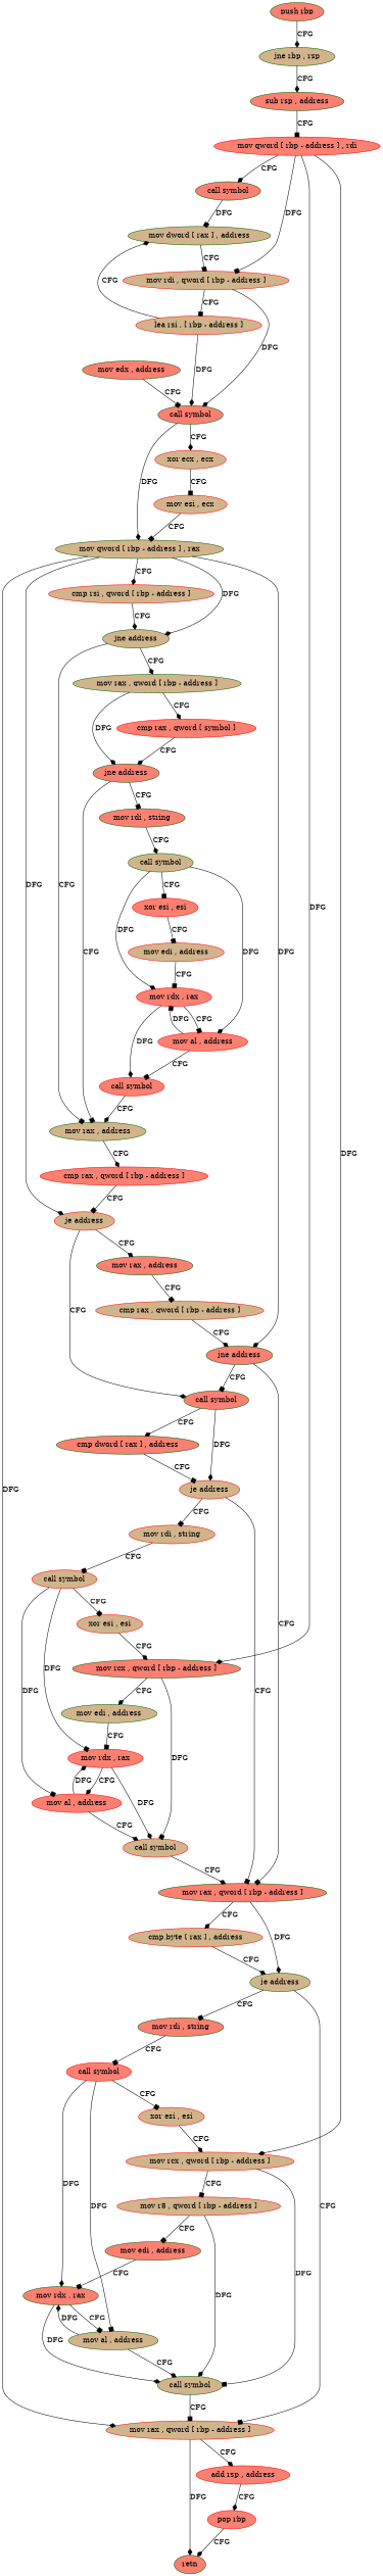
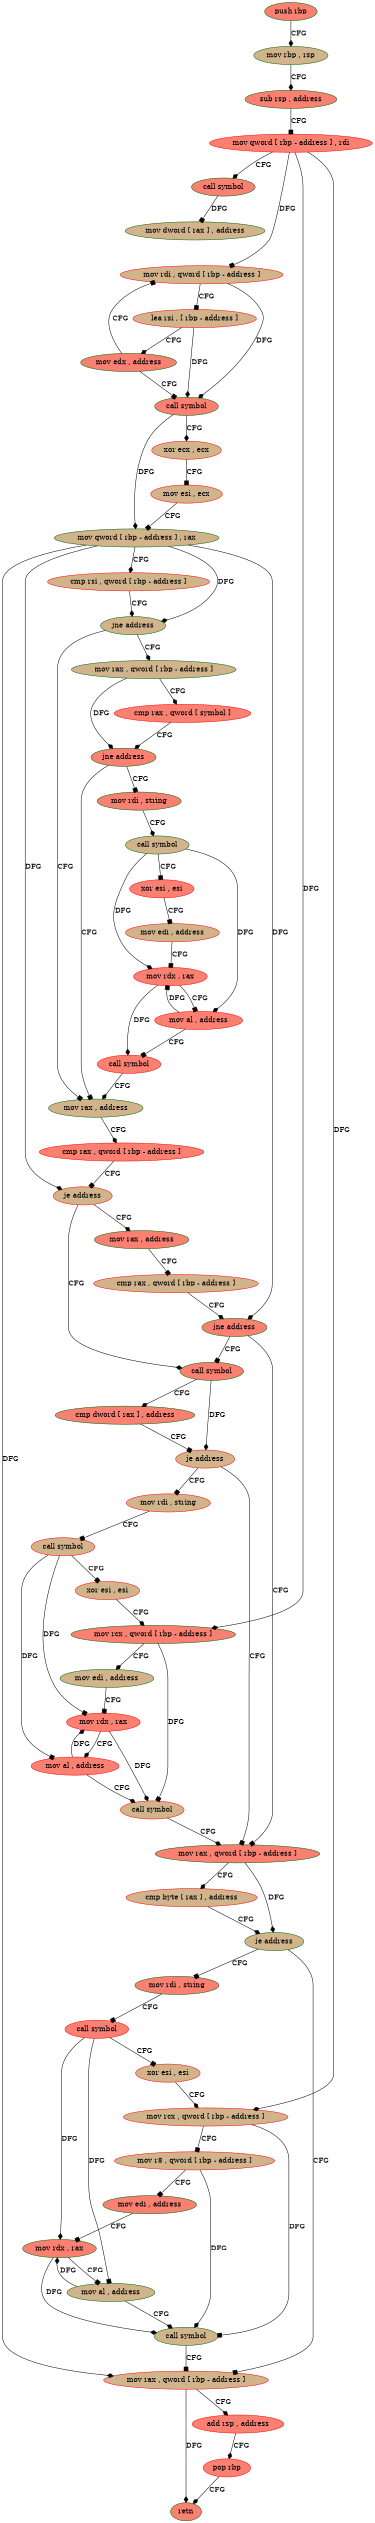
  digraph {
    node [color=red fillcolor=salmon style=filled]
    edge [arrowhead=diamond]
    n1 [color=darkgreen label="push rbp"]
-   n2 [color=darkgreen fillcolor=tan label="jne rbp , rsp"]
+   n2 [color=darkgreen fillcolor=tan label="mov rbp , rsp"]
    n3 [color=darkgreen label="sub rsp , address"]
    n4 [label="mov qword [ rbp - address ] , rdi"]
    n5 [color=darkgreen label="call symbol"]
    n6 [fillcolor=tan label="mov rdi , qword [ rbp - address ]"]
    n7 [color=darkgreen label="mov rcx , qword [ rbp - address ]"]
    n8 [fillcolor=tan label="mov rcx , qword [ rbp - address ]"]
    n9 [color=darkgreen fillcolor=tan label="mov dword [ rax ] , address"]
    n10 [fillcolor=tan label="lea rsi , [ rbp - address ]"]
    n11 [color=darkgreen label="call symbol"]
    n12 [color=darkgreen fillcolor=tan label="mov edi , address"]
    n13 [fillcolor=tan label="call symbol"]
    n14 [fillcolor=tan label="mov r8 , qword [ rbp - address ]"]
    n15 [color=darkgreen fillcolor=tan label="call symbol"]
    n16 [color=darkgreen label="mov edx , address"]
    n17 [fillcolor=tan label="xor ecx , ecx"]
    n18 [color=darkgreen fillcolor=tan label="mov qword [ rbp - address ] , rax"]
    n19 [fillcolor=tan label="mov esi , ecx"]
    n20 [fillcolor=tan label="cmp rsi , qword [ rbp - address ]"]
    n21 [color=darkgreen fillcolor=tan label="jne address"]
    n22 [fillcolor=tan label="je address"]
    n23 [color=darkgreen label="jne address"]
    n24 [fillcolor=tan label="mov rax , qword [ rbp - address ]"]
    n25 [color=darkgreen fillcolor=tan label="mov rax , address"]
    n26 [color=darkgreen fillcolor=tan label="mov rax , qword [ rbp - address ]"]
    n27 [color=darkgreen label="call symbol"]
    n28 [color=darkgreen label="mov rax , address"]
    n29 [color=darkgreen label="mov rax , qword [ rbp - address ]"]
    n30 [label="add rsp , address"]
    n31 [color=darkgreen label=retn]
    n32 [label="cmp rax , qword [ rbp - address ]"]
    n33 [label="cmp rax , qword [ symbol ]"]
    n34 [color=darkgreen label="jne address"]
    n35 [color=darkgreen label="mov rdi , string"]
    n36 [color=darkgreen label="cmp dword [ rax ] , address"]
    n37 [fillcolor=tan label="je address"]
    n38 [fillcolor=tan label="cmp rax , qword [ rbp - address ]"]
    n39 [fillcolor=tan label="mov rdi , string"]
    n40 [color=darkgreen fillcolor=tan label="call symbol"]
    n41 [label="xor esi , esi"]
    n42 [label="mov rdx , rax"]
    n43 [label="mov al , address"]
    n44 [fillcolor=tan label="cmp byte [ rax ] , address"]
    n45 [color=darkgreen fillcolor=tan label="je address"]
    n46 [fillcolor=tan label="call symbol"]
    n47 [color=darkgreen label="mov rdi , string"]
    n48 [fillcolor=tan label="xor esi , esi"]
    n49 [label="mov rdx , rax"]
    n50 [label="mov al , address"]
    n51 [fillcolor=tan label="mov edi , address"]
    n52 [label="call symbol"]
    n53 [label="call symbol"]
    n54 [label="pop rbp"]
    n55 [fillcolor=tan label="xor esi , esi"]
    n56 [color=darkgreen label="mov rdx , rax"]
    n57 [color=darkgreen fillcolor=tan label="mov al , address"]
    n58 [color=darkgreen label="mov edi , address"]
    n1 -> n2 [label=CFG]
    n2 -> n3 [label=CFG]
    n3 -> n4 [arrowhead=box label=CFG]
    n4 -> n5 [label=CFG]
    n4 -> n6 [arrowhead=box label=DFG]
    n4 -> n7 [label=DFG]
    n4 -> n8 [label=DFG]
    n5 -> n9 [arrowhead=box label=DFG]
    n6 -> n10 [arrowhead=box label=CFG]
    n6 -> n11 [label=DFG]
    n7 -> n12 [label=CFG]
    n7 -> n13 [arrowhead=box label=DFG]
    n8 -> n14 [arrowhead=box label=CFG]
    n8 -> n15 [arrowhead=box label=DFG]
-   n9 -> n6 [arrowhead=box label=CFG]
+   n16 -> n6 [arrowhead=box label=CFG]
    n10 -> n11 [label=DFG]
-   n10 -> n9 [label=CFG]
+   n10 -> n16 [label=CFG]
    n11 -> n17 [label=CFG]
    n11 -> n18 [label=DFG]
    n12 -> n49 [arrowhead=box label=CFG]
    n13 -> n29 [label=CFG]
    n14 -> n15 [label=DFG]
    n14 -> n58 [arrowhead=box label=CFG]
    n15 -> n24 [arrowhead=box label=CFG]
    n16 -> n11 [arrowhead=box label=CFG]
    n17 -> n19 [arrowhead=box label=CFG]
    n18 -> n20 [label=CFG]
    n18 -> n21 [label=DFG]
    n18 -> n22 [label=DFG]
    n18 -> n23 [label=DFG]
    n18 -> n24 [label=DFG]
    n19 -> n18 [arrowhead=box label=CFG]
    n20 -> n21 [label=CFG]
    n21 -> n25 [arrowhead=box label=CFG]
    n21 -> n26 [label=CFG]
    n22 -> n27 [label=CFG]
    n22 -> n28 [label=CFG]
    n23 -> n27 [arrowhead=box label=CFG]
    n23 -> n29 [arrowhead=box label=CFG]
    n24 -> n30 [label=CFG]
    n24 -> n31 [label=DFG]
    n25 -> n32 [label=CFG]
    n26 -> n33 [label=CFG]
    n26 -> n34 [label=DFG]
    n27 -> n36 [label=CFG]
    n27 -> n37 [label=DFG]
    n28 -> n38 [arrowhead=box label=CFG]
    n29 -> n44 [label=CFG]
    n29 -> n45 [label=DFG]
    n30 -> n54 [label=CFG]
    n32 -> n22 [arrowhead=box label=CFG]
    n33 -> n34 [label=CFG]
    n34 -> n25 [arrowhead=box label=CFG]
    n34 -> n35 [arrowhead=box label=CFG]
    n35 -> n40 [label=CFG]
    n36 -> n37 [arrowhead=box label=CFG]
    n37 -> n29 [arrowhead=box label=CFG]
    n37 -> n39 [arrowhead=box label=CFG]
    n38 -> n23 [label=CFG]
    n39 -> n46 [arrowhead=box label=CFG]
    n40 -> n41 [arrowhead=box label=CFG]
    n40 -> n42 [label=DFG]
    n40 -> n43 [label=DFG]
    n41 -> n51 [arrowhead=box label=CFG]
    n42 -> n43 [arrowhead=box label=CFG]
    n42 -> n52 [label=DFG]
    n43 -> n42 [arrowhead=box label=DFG]
    n43 -> n52 [arrowhead=box label=CFG]
    n44 -> n45 [label=CFG]
    n45 -> n24 [arrowhead=box label=CFG]
    n45 -> n47 [arrowhead=box label=CFG]
    n46 -> n48 [arrowhead=box label=CFG]
    n46 -> n49 [arrowhead=box label=DFG]
    n46 -> n50 [arrowhead=box label=DFG]
    n47 -> n53 [arrowhead=box label=CFG]
    n48 -> n7 [label=CFG]
    n49 -> n13 [label=DFG]
    n49 -> n50 [label=CFG]
    n50 -> n13 [label=CFG]
    n50 -> n49 [label=DFG]
    n51 -> n42 [arrowhead=box label=CFG]
    n52 -> n25 [label=CFG]
    n53 -> n55 [arrowhead=box label=CFG]
    n53 -> n56 [label=DFG]
    n53 -> n57 [arrowhead=box label=DFG]
    n54 -> n31 [label=CFG]
    n55 -> n8 [label=CFG]
    n56 -> n15 [label=DFG]
    n56 -> n57 [arrowhead=box label=CFG]
    n57 -> n15 [label=CFG]
    n57 -> n56 [label=DFG]
    n58 -> n56 [arrowhead=box label=CFG]
  }
